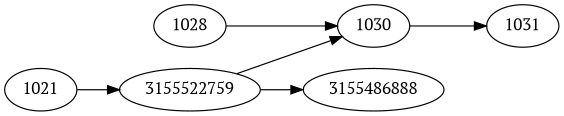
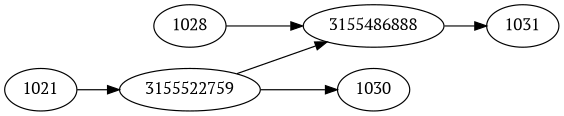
  strict digraph {
    fontname="PT Serif"
    rankdir=LR
    node [fontname="PT Serif"]
    edge [fontname="PT Serif"]
    1028
    3155486888
    1031
    3155522759
    1030
    1021
-   1028 -> 1030
-   1030 -> 1031
+   1028 -> 3155486888
+   3155486888 -> 1031
    3155522759 -> 3155486888
    3155522759 -> 1030
    1021 -> 3155522759
  }
